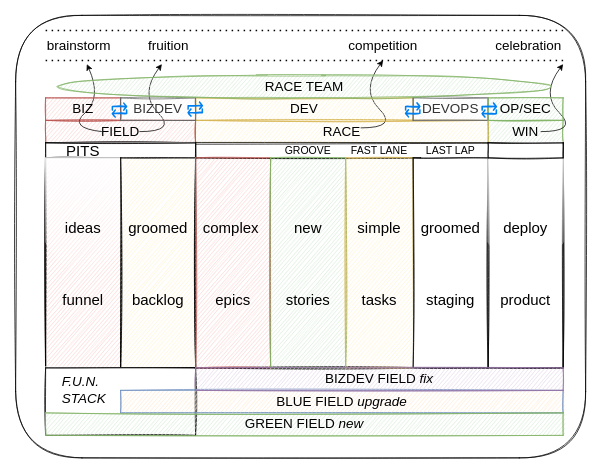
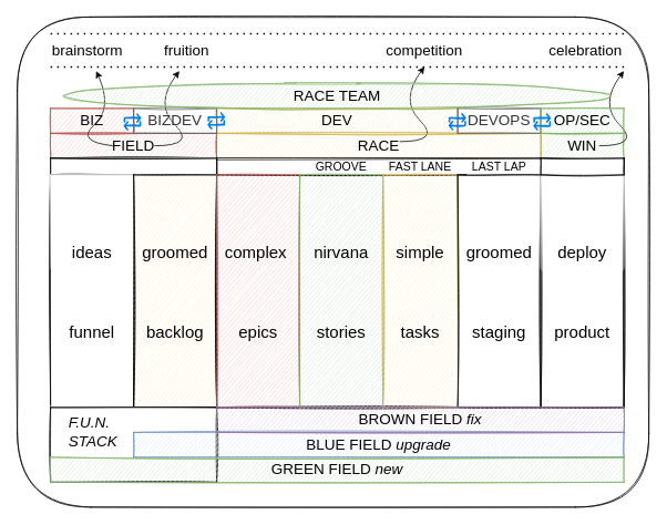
  <mxCell id="0" />
  <mxCell id="1" parent="0" />
  <mxCell id="2" value="" style="rounded=1;whiteSpace=wrap;html=1;sketch=1;" parent="1" vertex="1"><mxGeometry x="20" y="20" width="760" height="590" as="geometry" /></mxCell>
  <mxCell id="3" value="WIN" style="rounded=0;whiteSpace=wrap;html=1;sketch=1;fontSize=18;fillColor=#d5e8d4;strokeColor=#82b366;" parent="1" vertex="1"><mxGeometry x="650" y="160" width="100" height="30" as="geometry" /></mxCell>
  <mxCell id="4" value="RACE" style="rounded=0;whiteSpace=wrap;html=1;sketch=1;fontSize=18;fillColor=#fff2cc;strokeColor=#d6b656;" parent="1" vertex="1"><mxGeometry x="260" y="160" width="390" height="30" as="geometry" /></mxCell>
  <mxCell id="5" value="FIELD" style="rounded=0;whiteSpace=wrap;html=1;sketch=1;fontSize=18;fillColor=#f8cecc;strokeColor=#b85450;" parent="1" vertex="1"><mxGeometry x="60" y="160" width="200" height="30" as="geometry" /></mxCell>
  <mxCell id="6" value="" style="rounded=0;whiteSpace=wrap;html=1;fontSize=20;sketch=1;" parent="1" vertex="1"><mxGeometry x="60" y="190" width="690" height="300" as="geometry" /></mxCell>
  <mxCell id="7" value="" style="rounded=0;whiteSpace=wrap;html=1;fontSize=20;sketch=1;" parent="1" vertex="1"><mxGeometry x="60" y="190" width="200" height="300" as="geometry" /></mxCell>
  <mxCell id="8" value="" style="rounded=0;whiteSpace=wrap;html=1;fontSize=20;sketch=1;" parent="1" vertex="1"><mxGeometry x="60" y="190" width="200" height="300" as="geometry" /></mxCell>
- <mxCell id="9" value="ideas&lt;br&gt;&lt;br&gt;&lt;br&gt;&lt;br&gt;funnel" style="rounded=0;whiteSpace=wrap;html=1;fontSize=20;sketch=1;glass=1;fillColor=#f8cecc;" parent="1" vertex="1"><mxGeometry x="60" y="210" width="100" height="280" as="geometry" /></mxCell>
+ <mxCell id="9" value="ideas&lt;br&gt;&lt;br&gt;&lt;br&gt;&lt;br&gt;funnel" style="rounded=0;whiteSpace=wrap;html=1;fontSize=20;sketch=1;glass=1;" parent="1" vertex="1"><mxGeometry x="60" y="210" width="100" height="280" as="geometry" /></mxCell>
  <mxCell id="10" value="groomed&lt;br&gt;&lt;br&gt;&lt;br&gt;&lt;br&gt;backlog" style="rounded=0;whiteSpace=wrap;html=1;fontSize=20;sketch=1;fillColor=#fff2cc;" parent="1" vertex="1"><mxGeometry x="160" y="210" width="100" height="280" as="geometry" /></mxCell>
- <mxCell id="11" value="PITS" style="text;html=1;strokeColor=none;fillColor=none;align=center;verticalAlign=middle;whiteSpace=wrap;rounded=0;fontSize=20;sketch=1;" parent="1" vertex="1"><mxGeometry x="60" y="190" width="100" height="20" as="geometry" /></mxCell>
  <mxCell id="12" value="" style="rounded=0;whiteSpace=wrap;html=1;fontSize=20;sketch=1;" parent="1" vertex="1"><mxGeometry x="260" y="210" width="300" height="280" as="geometry" /></mxCell>
  <mxCell id="13" value="complex&amp;nbsp;&lt;br&gt;&lt;br&gt;&lt;br&gt;&lt;br&gt;epics" style="rounded=0;whiteSpace=wrap;html=1;fontSize=20;sketch=1;fillColor=#f8cecc;strokeColor=#b85450;" parent="1" vertex="1"><mxGeometry x="260" y="210" width="100" height="280" as="geometry" /></mxCell>
- <mxCell id="14" value="new&lt;br&gt;&lt;br&gt;&lt;br&gt;&lt;br&gt;stories" style="rounded=0;whiteSpace=wrap;html=1;fontSize=20;sketch=1;fillColor=#d5e8d4;strokeColor=#82b366;" parent="1" vertex="1"><mxGeometry x="360" y="210" width="100" height="280" as="geometry" /></mxCell>
+ <mxCell id="14" value="nirvana&lt;br&gt;&lt;br&gt;&lt;br&gt;&lt;br&gt;stories" style="rounded=0;whiteSpace=wrap;html=1;fontSize=20;sketch=1;fillColor=#d5e8d4;strokeColor=#82b366;" parent="1" vertex="1"><mxGeometry x="360" y="210" width="100" height="280" as="geometry" /></mxCell>
  <mxCell id="15" value="simple&lt;br&gt;&lt;br&gt;&lt;br&gt;&lt;br&gt;tasks" style="rounded=0;whiteSpace=wrap;html=1;fontSize=20;sketch=1;fillColor=#fff2cc;strokeColor=#d6b656;" parent="1" vertex="1"><mxGeometry x="460" y="210" width="90" height="280" as="geometry" /></mxCell>
  <mxCell id="16" value="GROOVE" style="text;html=1;strokeColor=none;fillColor=none;align=center;verticalAlign=middle;whiteSpace=wrap;rounded=0;fontSize=14;sketch=1;" parent="1" vertex="1"><mxGeometry x="360" y="190" width="100" height="20" as="geometry" /></mxCell>
  <mxCell id="17" value="FAST LANE" style="text;html=1;strokeColor=none;fillColor=none;align=center;verticalAlign=middle;whiteSpace=wrap;rounded=0;fontSize=14;sketch=1;" parent="1" vertex="1"><mxGeometry x="460" y="190" width="90" height="20" as="geometry" /></mxCell>
  <mxCell id="18" value="LAST LAP" style="text;html=1;strokeColor=none;fillColor=none;align=center;verticalAlign=middle;whiteSpace=wrap;rounded=0;fontSize=14;sketch=1;" parent="1" vertex="1"><mxGeometry x="550" y="190" width="100" height="20" as="geometry" /></mxCell>
  <mxCell id="19" value="groomed&lt;br&gt;&lt;br&gt;&lt;br&gt;&lt;br&gt;staging" style="rounded=0;whiteSpace=wrap;html=1;fontSize=20;sketch=1;" parent="1" vertex="1"><mxGeometry x="550" y="210" width="100" height="280" as="geometry" /></mxCell>
  <mxCell id="20" value="deploy&lt;br&gt;&lt;br&gt;&lt;br&gt;&lt;br&gt;product" style="rounded=0;whiteSpace=wrap;html=1;fontSize=20;sketch=1;glass=1;" parent="1" vertex="1"><mxGeometry x="650" y="210" width="100" height="280" as="geometry" /></mxCell>
  <mxCell id="21" value="" style="rounded=0;whiteSpace=wrap;html=1;fontSize=14;sketch=1;" parent="1" vertex="1"><mxGeometry x="650" y="190" width="100" height="20" as="geometry" /></mxCell>
  <mxCell id="22" value="" style="curved=1;endArrow=classic;html=1;fontSize=18;" parent="1" edge="1"><mxGeometry width="50" height="50" relative="1" as="geometry"><mxPoint x="185" y="175" as="sourcePoint" /><mxPoint x="215" y="85" as="targetPoint" /><Array as="points"><mxPoint x="235" y="175" /><mxPoint x="185" y="125" /></Array></mxGeometry></mxCell>
  <mxCell id="23" value="brainstorm" style="text;html=1;strokeColor=none;fillColor=none;align=left;verticalAlign=middle;whiteSpace=wrap;rounded=0;sketch=1;fontSize=18;" parent="1" vertex="1"><mxGeometry x="60" y="50" width="40" height="20" as="geometry" /></mxCell>
  <mxCell id="24" value="" style="curved=1;endArrow=classic;html=1;fontSize=18;" parent="1" edge="1"><mxGeometry width="50" height="50" relative="1" as="geometry"><mxPoint x="480" y="170" as="sourcePoint" /><mxPoint x="510" y="80" as="targetPoint" /><Array as="points"><mxPoint x="530" y="170" /><mxPoint x="480" y="120" /></Array></mxGeometry></mxCell>
  <mxCell id="25" value="competition" style="text;html=1;strokeColor=none;fillColor=none;align=center;verticalAlign=middle;whiteSpace=wrap;rounded=0;sketch=1;fontSize=18;" parent="1" vertex="1"><mxGeometry x="450" y="50" width="120" height="20" as="geometry" /></mxCell>
  <mxCell id="26" value="" style="curved=1;endArrow=classic;html=1;fontSize=18;" parent="1" edge="1"><mxGeometry width="50" height="50" relative="1" as="geometry"><mxPoint x="720" y="175" as="sourcePoint" /><mxPoint x="750" y="85" as="targetPoint" /><Array as="points"><mxPoint x="770" y="175" /><mxPoint x="720" y="125" /></Array></mxGeometry></mxCell>
  <mxCell id="27" value="celebration" style="text;html=1;strokeColor=none;fillColor=none;align=right;verticalAlign=middle;whiteSpace=wrap;rounded=0;sketch=1;fontSize=18;" parent="1" vertex="1"><mxGeometry x="710" y="50" width="40" height="20" as="geometry" /></mxCell>
  <mxCell id="28" value="" style="endArrow=none;dashed=1;html=1;dashPattern=1 3;strokeWidth=2;fontSize=18;" parent="1" edge="1"><mxGeometry width="50" height="50" relative="1" as="geometry"><mxPoint x="60" y="40" as="sourcePoint" /><mxPoint x="750" y="40" as="targetPoint" /></mxGeometry></mxCell>
  <mxCell id="29" value="" style="endArrow=none;dashed=1;html=1;dashPattern=1 3;strokeWidth=2;fontSize=18;" parent="1" edge="1"><mxGeometry width="50" height="50" relative="1" as="geometry"><mxPoint x="60" y="80" as="sourcePoint" /><mxPoint x="750" y="80" as="targetPoint" /></mxGeometry></mxCell>
  <mxCell id="30" value="fruition" style="text;html=1;strokeColor=none;fillColor=none;align=center;verticalAlign=middle;whiteSpace=wrap;rounded=0;sketch=1;fontSize=18;" parent="1" vertex="1"><mxGeometry x="179" y="50" width="90" height="20" as="geometry" /></mxCell>
  <mxCell id="31" value="" style="curved=1;endArrow=classic;html=1;fontSize=18;" parent="1" edge="1"><mxGeometry width="50" height="50" relative="1" as="geometry"><mxPoint x="135" y="175" as="sourcePoint" /><mxPoint x="115" y="85" as="targetPoint" /><Array as="points"><mxPoint x="135" y="175" /><mxPoint x="90" y="170" /><mxPoint x="135" y="130" /></Array></mxGeometry></mxCell>
  <mxCell id="32" value="BIZ" style="rounded=0;whiteSpace=wrap;html=1;sketch=1;fontSize=18;fillColor=#f8cecc;strokeColor=#b85450;" parent="1" vertex="1"><mxGeometry x="60" y="130" width="100" height="30" as="geometry" /></mxCell>
  <mxCell id="33" value="DEV" style="rounded=0;whiteSpace=wrap;html=1;sketch=1;fontSize=18;fillColor=#fff2cc;strokeColor=#d6b656;" parent="1" vertex="1"><mxGeometry x="260" y="130" width="290" height="30" as="geometry" /></mxCell>
  <mxCell id="34" value="DEVOPS" style="rounded=0;whiteSpace=wrap;html=1;sketch=1;fontSize=18;fillColor=#f5f5f5;strokeColor=#666666;fontColor=#333333;" parent="1" vertex="1"><mxGeometry x="550" y="130" width="100" height="30" as="geometry" /></mxCell>
  <mxCell id="35" value="OP/SEC" style="rounded=0;whiteSpace=wrap;html=1;sketch=1;fontSize=18;fillColor=#d5e8d4;strokeColor=#82b366;" parent="1" vertex="1"><mxGeometry x="650" y="130" width="100" height="30" as="geometry" /></mxCell>
  <mxCell id="36" value="BIZDEV" style="rounded=0;whiteSpace=wrap;html=1;sketch=1;fontSize=18;fillColor=#f5f5f5;strokeColor=#666666;fontColor=#333333;" parent="1" vertex="1"><mxGeometry x="160" y="130" width="100" height="30" as="geometry" /></mxCell>
  <mxCell id="37" value="RACE TEAM" style="ellipse;whiteSpace=wrap;html=1;sketch=1;fontSize=18;fillColor=#d5e8d4;strokeColor=#82b366;" parent="1" vertex="1"><mxGeometry x="60" y="100" width="690" height="30" as="geometry" /></mxCell>
  <mxCell id="38" value="" style="html=1;verticalLabelPosition=bottom;align=center;labelBackgroundColor=#ffffff;verticalAlign=top;strokeWidth=2;strokeColor=#0080F0;shadow=0;dashed=0;shape=mxgraph.ios7.icons.repeat;pointerEvents=1;sketch=1;fontSize=18;" parent="1" vertex="1"><mxGeometry x="149" y="137" width="19" height="18.6" as="geometry" /></mxCell>
  <mxCell id="39" value="" style="html=1;verticalLabelPosition=bottom;align=center;labelBackgroundColor=#ffffff;verticalAlign=top;strokeWidth=2;strokeColor=#0080F0;shadow=0;dashed=0;shape=mxgraph.ios7.icons.repeat;pointerEvents=1;sketch=1;fontSize=18;" parent="1" vertex="1"><mxGeometry x="250" y="135.7" width="19" height="18.6" as="geometry" /></mxCell>
  <mxCell id="40" value="" style="html=1;verticalLabelPosition=bottom;align=center;labelBackgroundColor=#ffffff;verticalAlign=top;strokeWidth=2;strokeColor=#0080F0;shadow=0;dashed=0;shape=mxgraph.ios7.icons.repeat;pointerEvents=1;sketch=1;fontSize=18;" parent="1" vertex="1"><mxGeometry x="540" y="136.7" width="19" height="18.6" as="geometry" /></mxCell>
  <mxCell id="41" value="" style="rounded=0;whiteSpace=wrap;html=1;sketch=1;fontSize=18;align=left;spacingLeft=23;spacingBottom=20;" parent="1" vertex="1"><mxGeometry x="60" y="490" width="200" height="90" as="geometry" /></mxCell>
  <mxCell id="42" value="" style="html=1;verticalLabelPosition=bottom;align=center;labelBackgroundColor=#ffffff;verticalAlign=top;strokeWidth=2;strokeColor=#0080F0;shadow=0;dashed=0;shape=mxgraph.ios7.icons.repeat;pointerEvents=1;sketch=1;fontSize=18;" parent="1" vertex="1"><mxGeometry x="642" y="137" width="19" height="18.6" as="geometry" /></mxCell>
- <mxCell id="43" value="BLUE FIELD &lt;i&gt;upgrade&lt;/i&gt;" style="rounded=0;whiteSpace=wrap;html=1;sketch=1;fontSize=18;fillColor=#ffe6cc;strokeColor=#6c8ebf;" parent="1" vertex="1"><mxGeometry x="160" y="520" width="590" height="30" as="geometry" /></mxCell>
- <mxCell id="44" value="BIZDEV FIELD &lt;i&gt;fix&lt;/i&gt;" style="rounded=0;whiteSpace=wrap;html=1;sketch=1;fontSize=18;fillColor=#e1d5e7;strokeColor=#9673a6;" parent="1" vertex="1"><mxGeometry x="260" y="490" width="490" height="30" as="geometry" /></mxCell>
+ <mxCell id="43" value="BLUE FIELD &lt;i&gt;upgrade&lt;/i&gt;" style="rounded=0;whiteSpace=wrap;html=1;sketch=1;fontSize=18;fillColor=#dae8fc;strokeColor=#6c8ebf;" parent="1" vertex="1"><mxGeometry x="160" y="520" width="590" height="30" as="geometry" /></mxCell>
+ <mxCell id="44" value="BROWN FIELD &lt;i&gt;fix&lt;/i&gt;" style="rounded=0;whiteSpace=wrap;html=1;sketch=1;fontSize=18;fillColor=#e1d5e7;strokeColor=#9673a6;" parent="1" vertex="1"><mxGeometry x="260" y="490" width="490" height="30" as="geometry" /></mxCell>
  <mxCell id="45" value="GREEN FIELD &lt;i&gt;new&lt;/i&gt;" style="rounded=0;whiteSpace=wrap;html=1;sketch=1;fontSize=18;fillColor=#d5e8d4;strokeColor=#82b366;" parent="1" vertex="1"><mxGeometry x="60" y="550" width="690" height="30" as="geometry" /></mxCell>
  <mxCell id="46" value="F.U.N.&lt;br&gt;STACK" style="text;html=1;strokeColor=none;fillColor=none;align=left;verticalAlign=middle;whiteSpace=wrap;rounded=0;sketch=1;fontSize=18;fontStyle=2" vertex="1" parent="1"><mxGeometry x="80" y="490" width="100" height="60" as="geometry" /></mxCell>
